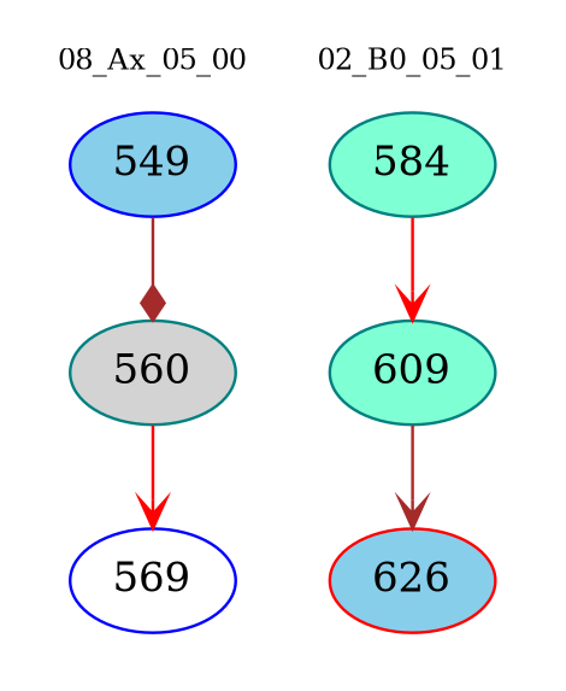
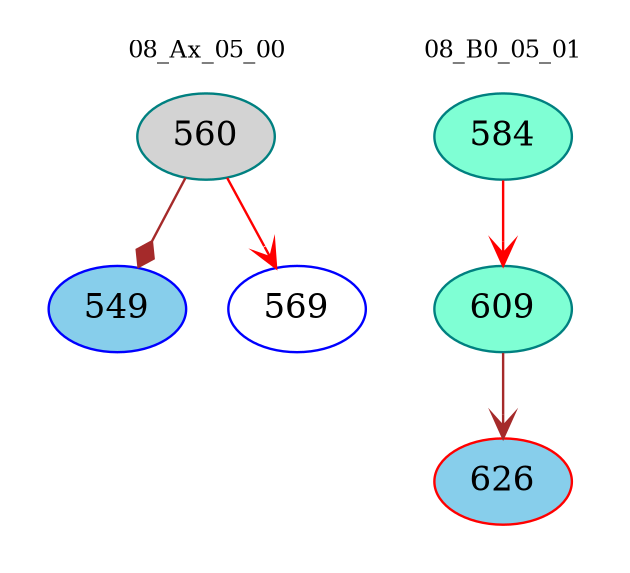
  digraph {
    node [color=teal fillcolor=skyblue style=filled]
    edge [arrowhead=vee color=brown]
    n1 [fillcolor=lightgrey label=560]
    n2 [color=blue label=549]
    n3 [color=blue fillcolor=white label=569]
    n4 [fillcolor=aquamarine label=609]
    n5 [fillcolor=aquamarine label=584]
    n6 [color=red label=626]
    subgraph cluster_1 {
      color=white
      fontsize=10
      label="08_Ax_05_00"
      n1
      n2
      n3
    }
    subgraph cluster_2 {
      color=white
      fontsize=10
-     label="02_B0_05_01"
+     label="08_B0_05_01"
      n4
      n5
      n6
    }
-   n2 -> n1 [arrowhead=diamond]
+   n1 -> n2 [arrowhead=diamond]
    n1 -> n3 [color=red]
    n4 -> n6
    n5 -> n4 [color=red]
  }
